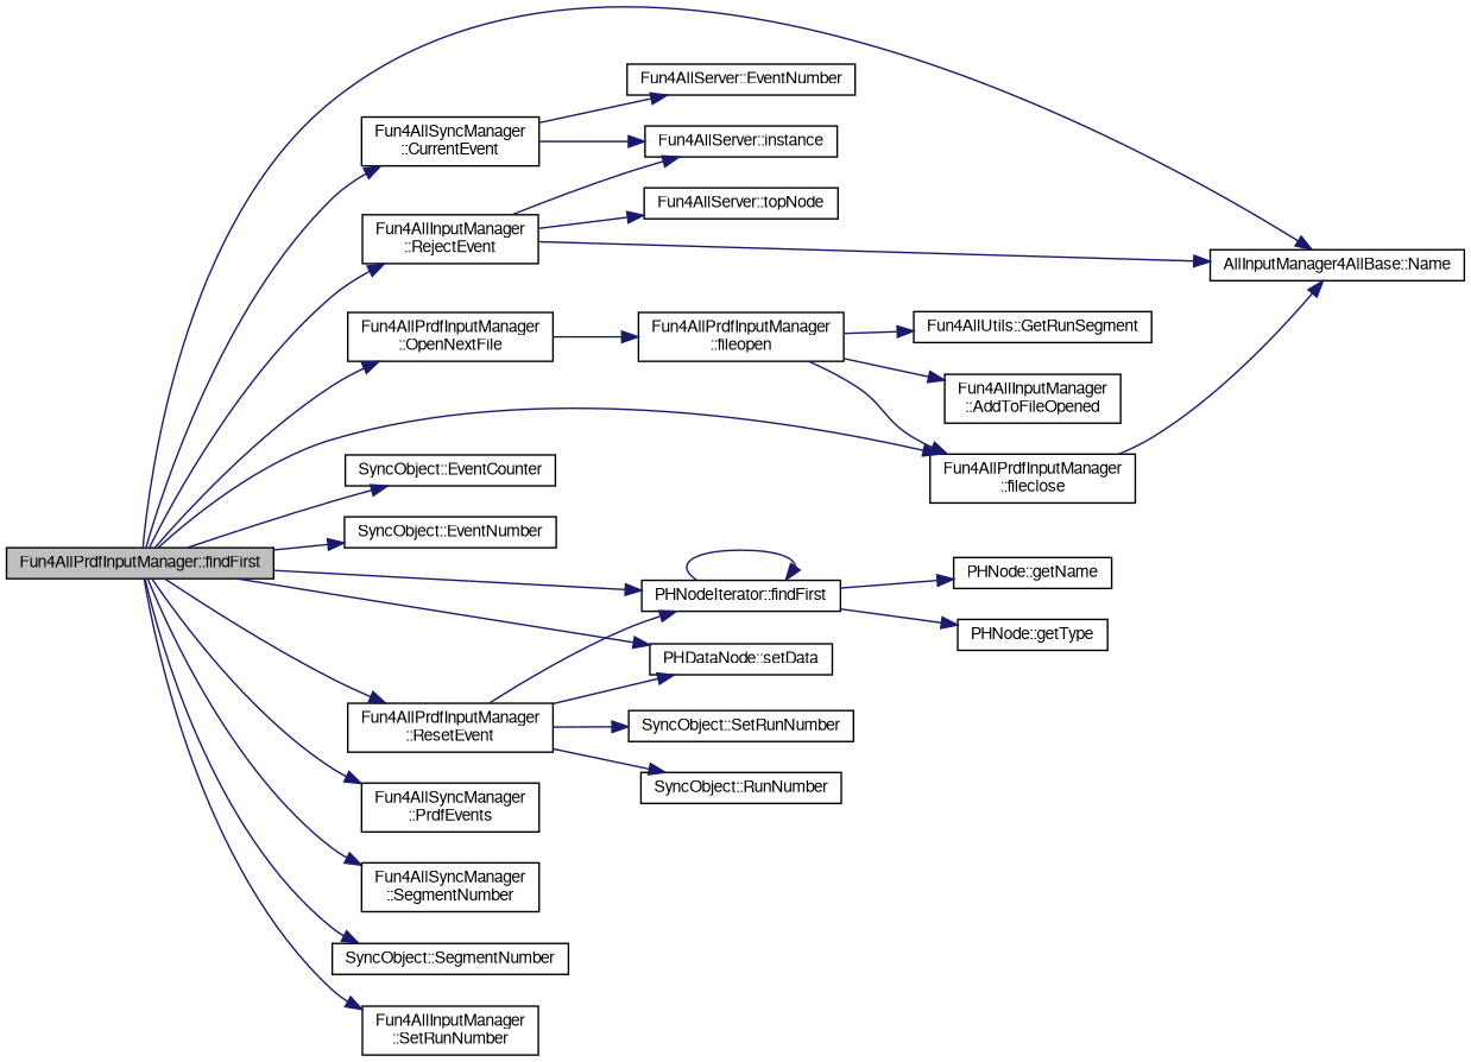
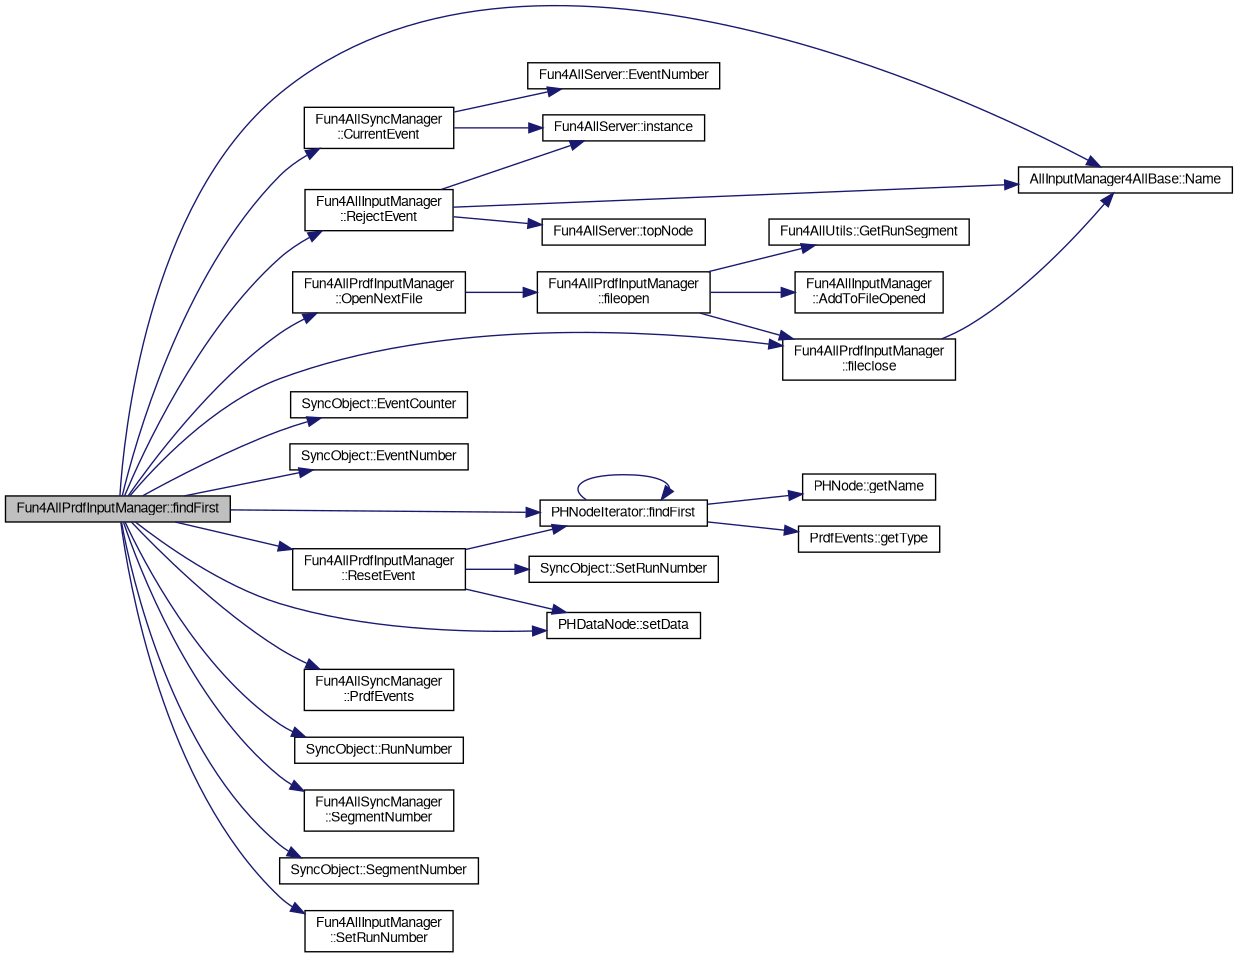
  digraph {
    rankdir=LR
    node [color=black fontname=FreeSans fontsize=10 shape=record]
    edge [color=midnightblue fontname=FreeSans fontsize=10 labelfontname=FreeSans labelfontsize=10 style=solid]
    n1 [fillcolor=grey75 fontcolor=black height=0.2 label="Fun4AllPrdfInputManager::findFirst" style=filled width=0.4]
    n2 [height=0.2 label="Fun4AllSyncManager\l::CurrentEvent" width=0.4]
    n3 [height=0.2 label="SyncObject::EventCounter" width=0.4]
    n4 [height=0.2 label="SyncObject::EventNumber" width=0.4]
    n5 [height=0.2 label="Fun4AllPrdfInputManager\l::fileclose" width=0.4]
    n6 [height=0.2 label="AllInputManager4AllBase::Name" width=0.4]
    n7 [height=0.2 label="PHNodeIterator::findFirst" width=0.4]
    n8 [height=0.2 label="Fun4AllPrdfInputManager\l::OpenNextFile" width=0.4]
    n9 [height=0.2 label="Fun4AllSyncManager\l::PrdfEvents" width=0.4]
    n10 [height=0.2 label="Fun4AllInputManager\l::RejectEvent" width=0.4]
    n11 [height=0.2 label="Fun4AllPrdfInputManager\l::ResetEvent" width=0.4]
    n12 [height=0.2 label="PHDataNode::setData" width=0.4]
    n13 [height=0.2 label="SyncObject::RunNumber" width=0.4]
    n14 [height=0.2 label="Fun4AllSyncManager\l::SegmentNumber" width=0.4]
    n15 [height=0.2 label="SyncObject::SegmentNumber" width=0.4]
    n16 [height=0.2 label="Fun4AllInputManager\l::SetRunNumber" width=0.4]
    n17 [height=0.2 label="Fun4AllServer::instance" width=0.4]
    n18 [height=0.2 label="Fun4AllServer::EventNumber" width=0.4]
-   n19 [height=0.2 label="PHNode::getType" width=0.4]
+   n19 [height=0.2 label="PrdfEvents::getType" width=0.4]
    n20 [height=0.2 label="PHNode::getName" width=0.4]
    n21 [height=0.2 label="Fun4AllPrdfInputManager\l::fileopen" width=0.4]
    n22 [height=0.2 label="Fun4AllServer::topNode" width=0.4]
    n23 [height=0.2 label="SyncObject::SetRunNumber" width=0.4]
    n24 [height=0.2 label="Fun4AllInputManager\l::AddToFileOpened" width=0.4]
    n25 [height=0.2 label="Fun4AllUtils::GetRunSegment" width=0.4]
    n1 -> n2
    n1 -> n3
    n1 -> n4
    n1 -> n5
    n1 -> n6
    n1 -> n7
    n1 -> n8
    n1 -> n9
    n1 -> n10
    n1 -> n11
    n1 -> n12
-   n11 -> n13
+   n1 -> n13
    n1 -> n14
    n1 -> n15
    n1 -> n16
    n2 -> n17
    n2 -> n18
    n5 -> n6
    n7 -> n7
    n7 -> n19
    n7 -> n20
    n8 -> n21
    n10 -> n6
    n10 -> n17
    n10 -> n22
    n11 -> n7
    n11 -> n12
    n11 -> n23
    n21 -> n5
    n21 -> n24
    n21 -> n25
  }
